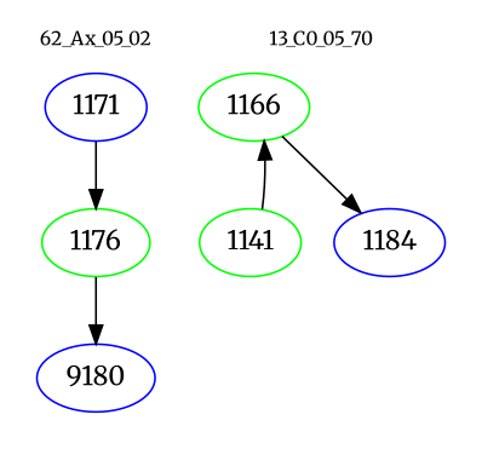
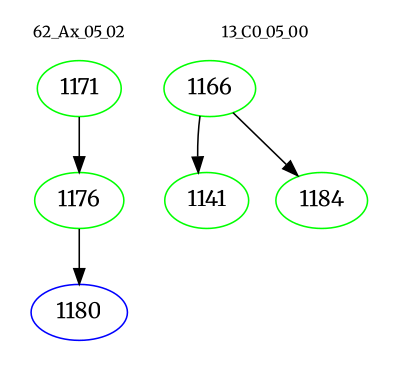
  digraph {
    fontname=Merriweather
    node [color=green fontname=Merriweather]
    edge [color=black fontname=Merriweather]
    n1 [label=1176]
-   n2 [color=blue label=1171]
-   n3 [color=blue label=9180]
+   n2 [label=1171]
+   n3 [color=blue label=1180]
    n4 [label=1166]
    n5 [label=1141]
-   n6 [color=blue label=1184]
+   n6 [label=1184]
    subgraph cluster_1 {
      color=white
      fontsize=10
      label="62_Ax_05_02"
      n1
      n2
      n3
    }
    subgraph cluster_2 {
      color=white
      fontsize=10
-     label="13_C0_05_70"
+     label="13_C0_05_00"
      n4
      n5
      n6
    }
    n1 -> n3
    n2 -> n1
-   n5 -> n4
+   n4 -> n5
    n4 -> n6
  }
